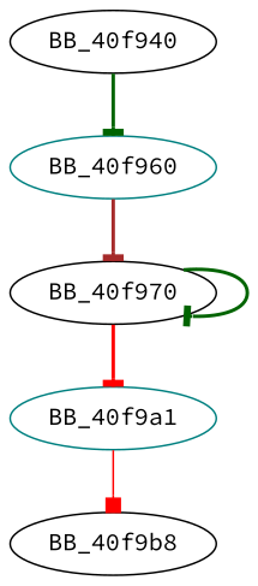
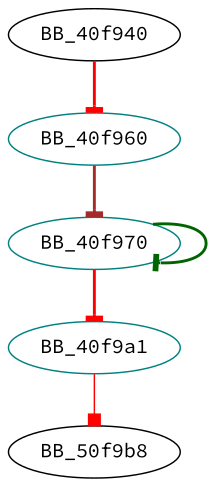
  digraph {
    fontname="Source Code Pro"
    node [color=black fontname="Source Code Pro"]
    edge [arrowhead=tee color=darkgreen fontname="Source Code Pro" style=bold]
    BB_40f960 [color=teal]
    BB_40f940
-   BB_40f970
+   BB_40f970 [color=teal]
    BB_40f9a1 [color=teal]
-   BB_40f9b8
+   BB_40f9b8 [label=BB_50f9b8]
    BB_40f960 -> BB_40f970 [color=brown]
-   BB_40f940 -> BB_40f960
+   BB_40f940 -> BB_40f960 [color=red]
    BB_40f970 -> BB_40f970
    BB_40f970 -> BB_40f9a1 [color=red]
    BB_40f9a1 -> BB_40f9b8 [arrowhead=box color=red style=solid]
  }
